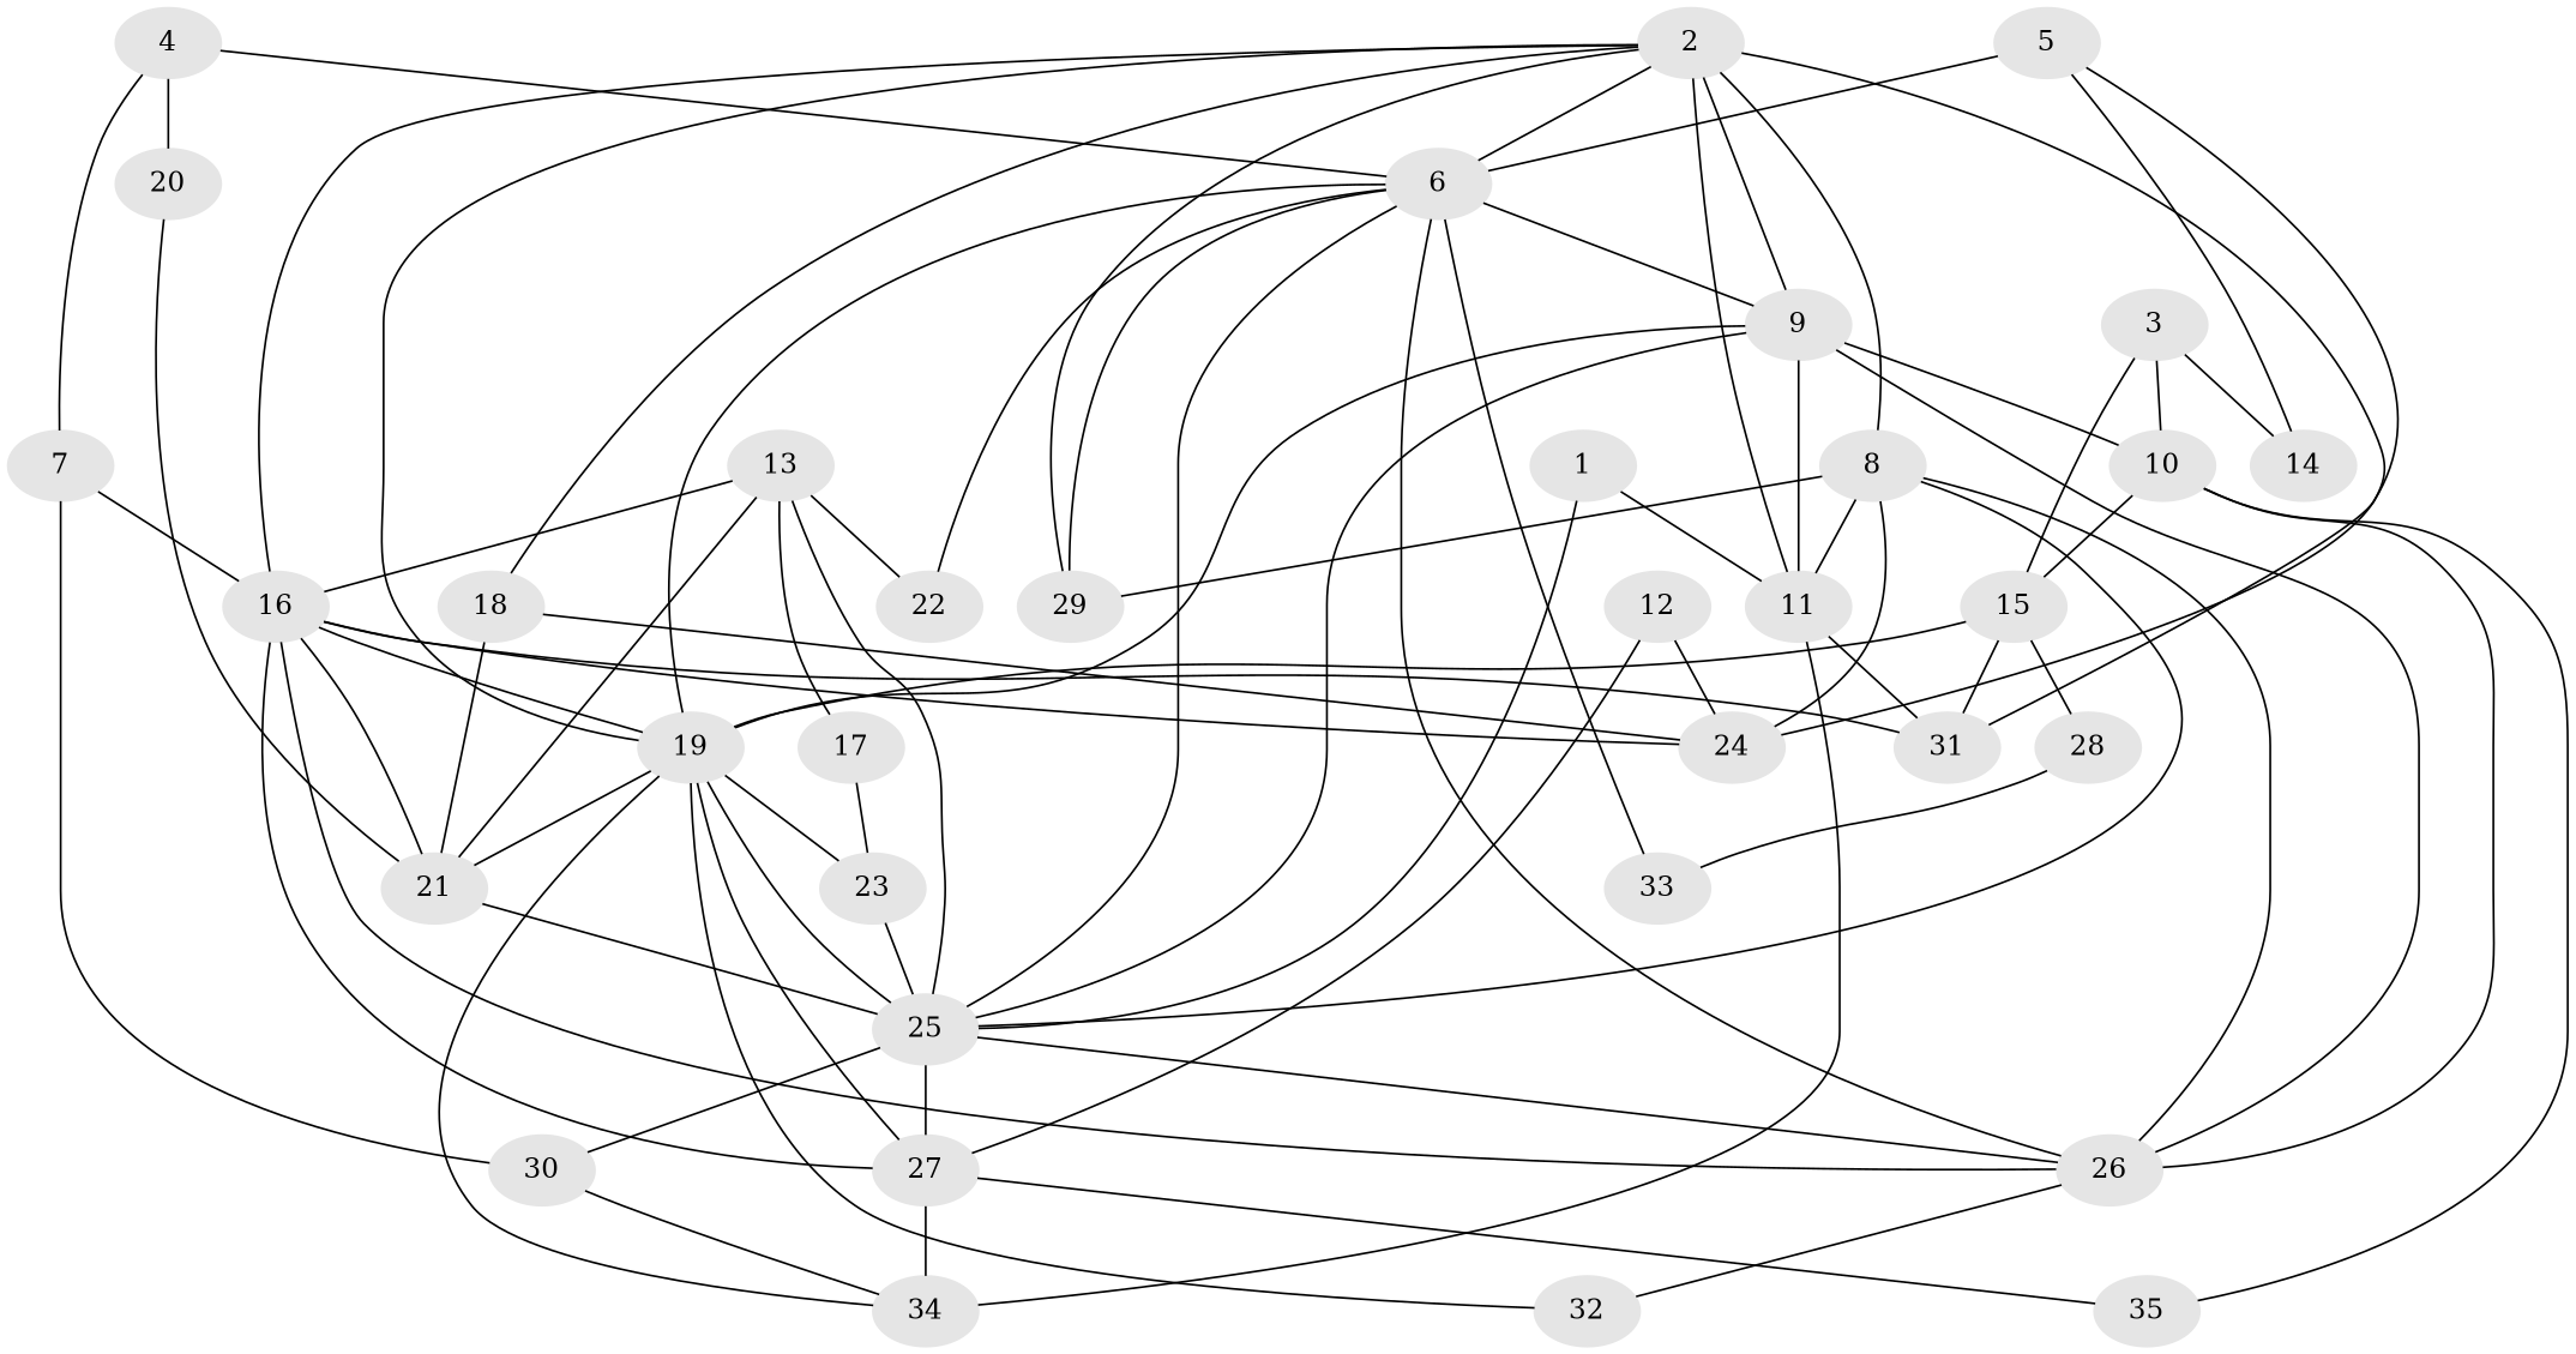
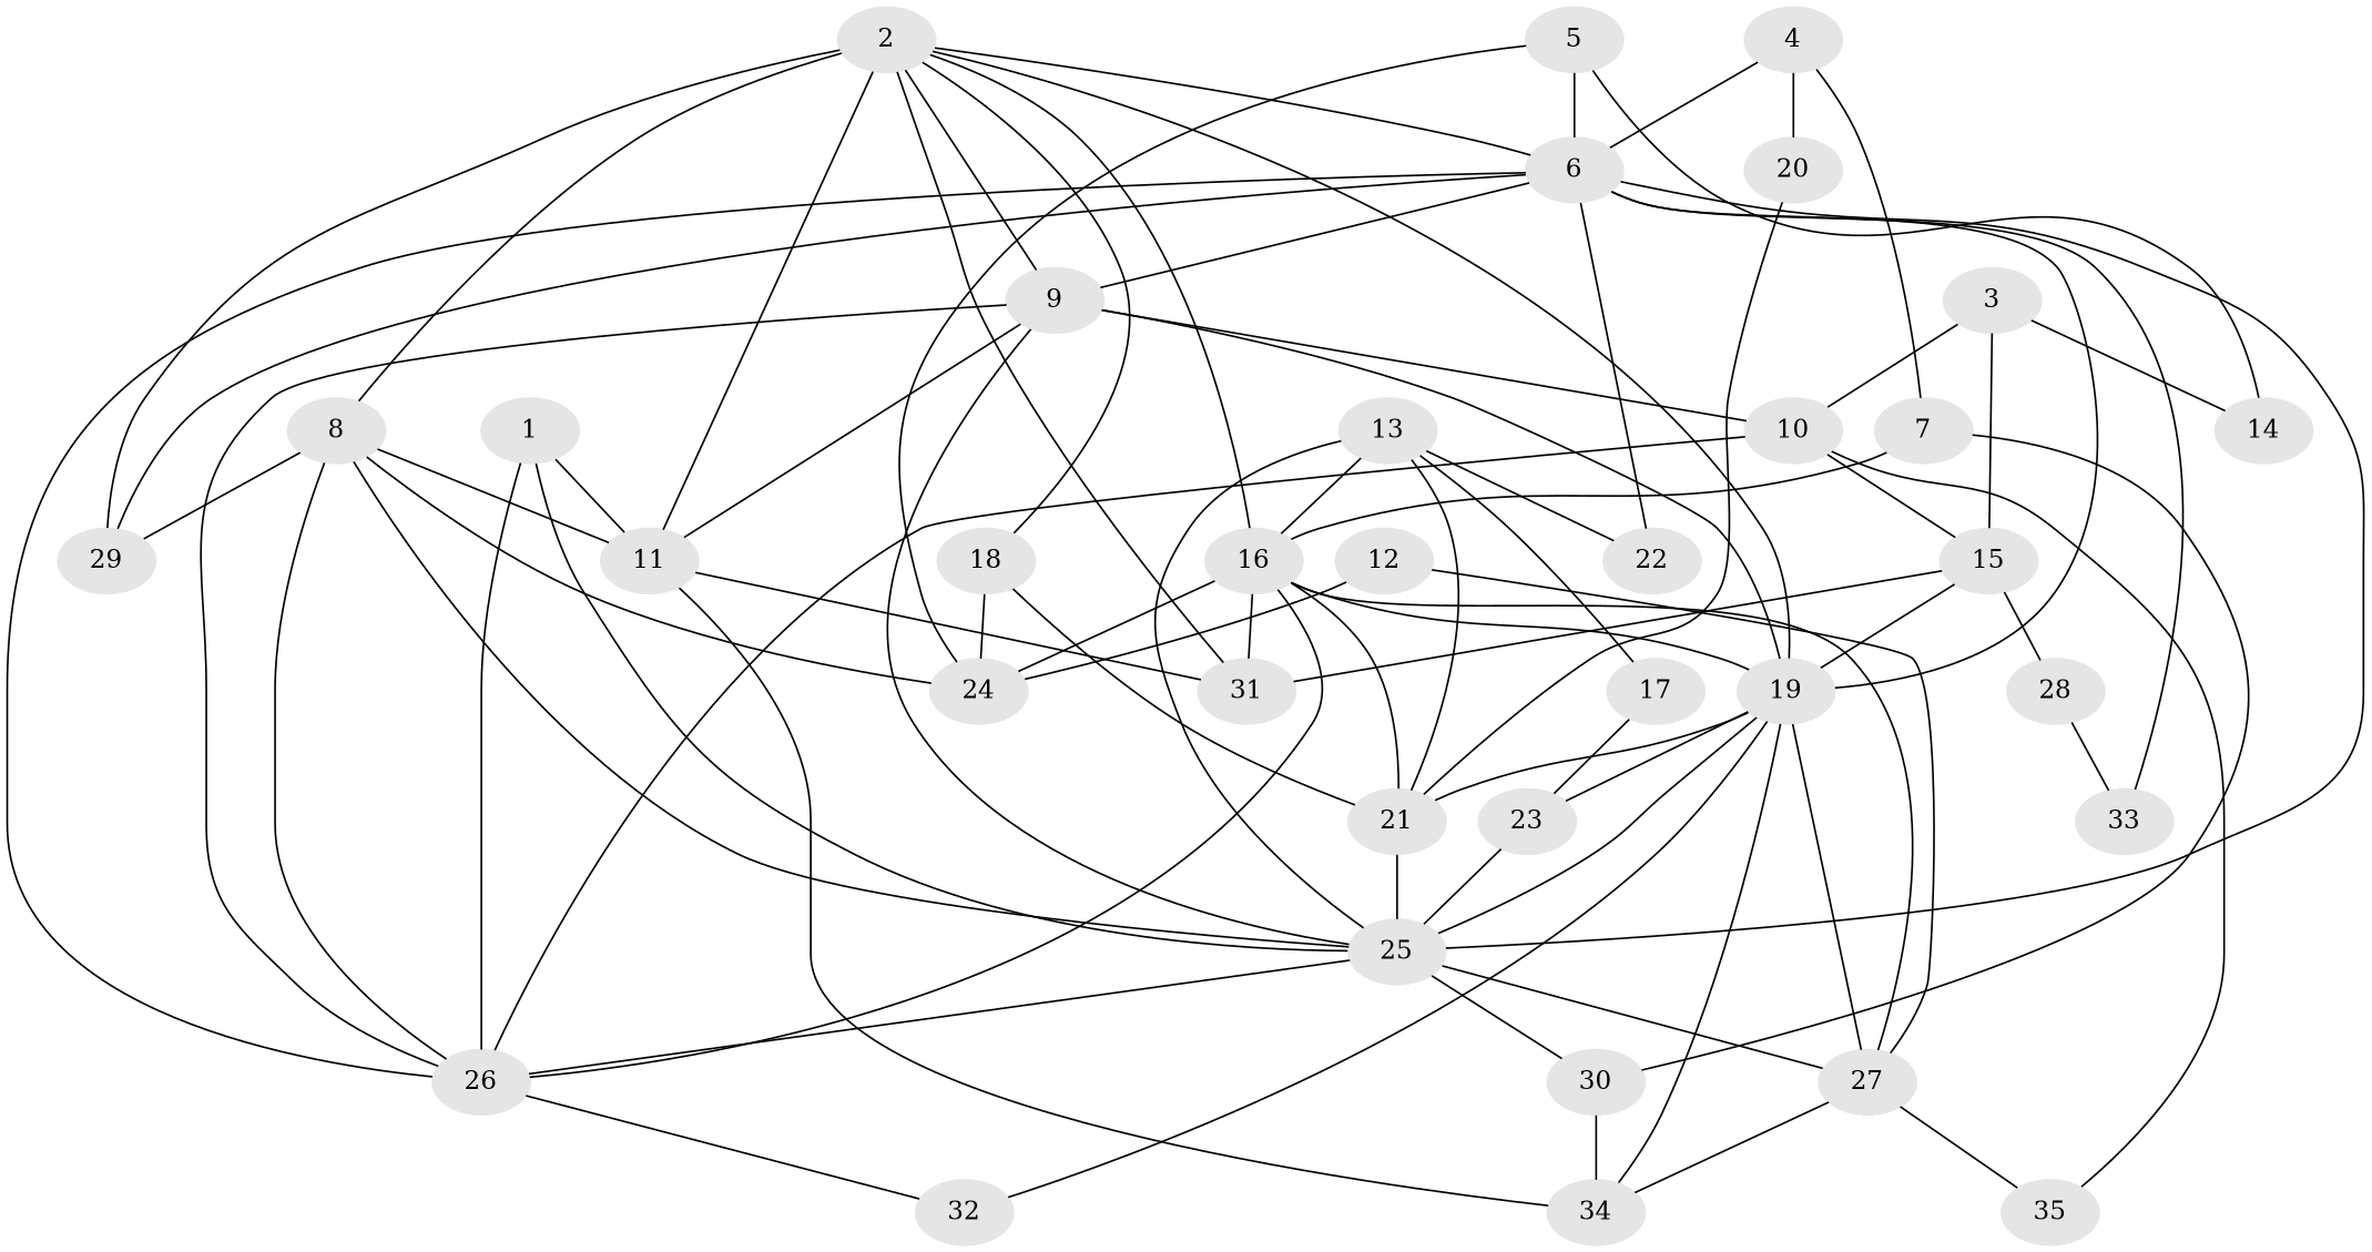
  graph {
    node [color=gray90 style=filled]
    edge [weight=1.0]
    1
    11
    25
    26
    31
    34
    30
    27
    32
    2
    6
    8
    9
    16
    18
    19
    29
    22
    33
    24
    10
    21
    23
    3
    14
    15
    35
    28
    4
    7
    20
    5
    12
    13
    17
    1 -- 11
    1 -- 25
+   1 -- 26 [weight=2.0]
    11 -- 31
    11 -- 34 [weight=2.0]
    25 -- 26
    25 -- 30
    25 -- 27
    26 -- 32
    30 -- 34
    27 -- 34
    27 -- 35
    2 -- 11 [weight=3.0]
    2 -- 31
    2 -- 6
    2 -- 8
    2 -- 9
    2 -- 16
    2 -- 18
    2 -- 19
    2 -- 29
    6 -- 25
    6 -- 26
    6 -- 9 [weight=3.0]
    6 -- 19 [weight=3.0]
    6 -- 29
    6 -- 22
    6 -- 33 [weight=2.0]
    8 -- 11
    8 -- 25
    8 -- 26 [weight=2.0]
    8 -- 29
    8 -- 24
    9 -- 11
    9 -- 25
    9 -- 26
    9 -- 19
    9 -- 10
    16 -- 26
    16 -- 31
    16 -- 27
    16 -- 19 [weight=2.0]
    16 -- 24
    16 -- 21 [weight=3.0]
    18 -- 24
    18 -- 21
    19 -- 25 [weight=2.0]
    19 -- 34
    19 -- 27
    19 -- 32
    19 -- 21
    19 -- 23
    10 -- 26
    10 -- 15
    10 -- 35
    21 -- 25 [weight=2.0]
    23 -- 25
    3 -- 10
    3 -- 14
    3 -- 15
    15 -- 31
    15 -- 19
    15 -- 28
    28 -- 33
    4 -- 6
    4 -- 7
    4 -- 20
    7 -- 30
    7 -- 16
    20 -- 21
    5 -- 6 [weight=2.0]
    5 -- 24
    5 -- 14
    12 -- 27
    12 -- 24
    13 -- 25
    13 -- 16
    13 -- 22
    13 -- 21
    13 -- 17
    17 -- 23
  }
